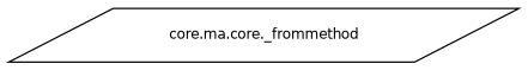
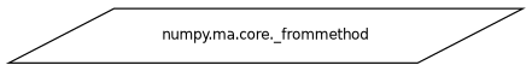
  digraph {
    rankdir=LR
-   n1 [color=black fillcolor=white fontname=Helvetica fontsize=10 height=0.2 label="core.ma.core._frommethod" shape=parallelogram style=filled width=0.4]
+   n1 [color=black fillcolor=white fontname=Helvetica fontsize=10 height=0.2 label="numpy.ma.core._frommethod" shape=parallelogram style=filled width=0.4]
  }
